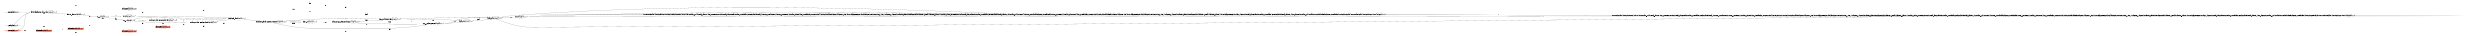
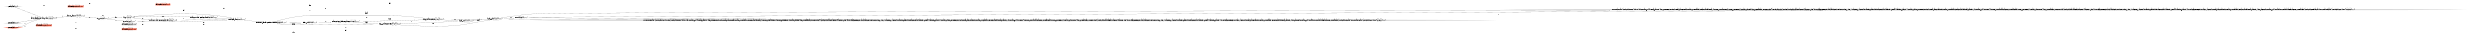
  digraph {
    rankdir=LR
    node [fillcolor=white shape=ellipse style=filled]
    edge [arrowhead=odot style=bold]
    n1 [label="final int size = leaves.size()@@@4@@@['1', '1', '1']"]
    n2 [label="size == 0@@@5@@@['1', '1', '1']" shape=diamond]
    n3 [label="size == 1@@@8@@@['1', '1', '1']" shape=diamond]
    n4 [fillcolor=lightgray label="return new NumericDocValues(){@Override public int docID(){return docID}@Override public int nextDoc(){while (true) {while (currentValues == null) {if (nextLeaf == leaves.size()) {docID = NO_MORE_DOCSreturn docID}currentLeaf = leaves.get(nextLeaf)currentValues = currentLeaf.reader().getNumericDocValues(field)nextLeaf++}int newDocID = currentValues.nextDoc()if (newDocID == NO_MORE_DOCS) {currentValues = nullcontinue}{docID = currentLeaf.docBase + newDocIDreturn docID}}}@Override public int advance(int targetDocID){if (targetDocID <= docID) {throw new IllegalArgumentException(\"can only advance beyond current document: on docID=\" + docID + \" but targetDocID=\" + targetDocID)}int readerIndex = ReaderUtil.subIndex(targetDocID,leaves)if (readerIndex >= nextLeaf) {if (readerIndex == leaves.size()) {currentValues = nulldocID = NO_MORE_DOCSreturn docID}currentLeaf = leaves.get(readerIndex)currentValues = currentLeaf.reader().getNumericDocValues(field)nextLeaf = readerIndex + 1if (currentValues == null) {return nextDoc()}}int newDocID = currentValues.advance(targetDocID - currentLeaf.docBase)if (newDocID == NO_MORE_DOCS) {currentValues = nullreturn nextDoc()}{docID = currentLeaf.docBase + newDocIDreturn docID}}@Override public boolean advanceExact(int targetDocID){if (targetDocID < docID) {throw new IllegalArgumentException(\"can only advance beyond current document: on docID=\" + docID + \" but targetDocID=\" + targetDocID)}int readerIndex = ReaderUtil.subIndex(targetDocID,leaves)if (readerIndex >= nextLeaf) {if (readerIndex == leaves.size()) {throw new IllegalArgumentException(\"Out of range: \" + targetDocID)}currentLeaf = leaves.get(readerIndex)currentValues = currentLeaf.reader().getNumericDocValues(field)nextLeaf = readerIndex + 1}docID = targetDocIDif (currentValues == null) {return false}return currentValues.advanceExact(targetDocID - currentLeaf.docBase)}@Override public long longValue(){return currentValues.longValue()}@Override public long cost(){return 0}}@@@25@@@['1', '1', '0']"]
    n5 [fillcolor=lightgray label="return new BinaryDocValues(){@Override public int nextDoc(){while (true) {while (currentValues == null) {if (nextLeaf == leaves.size()) {docID = NO_MORE_DOCSreturn docID}currentLeaf = leaves.get(nextLeaf)currentValues = currentLeaf.reader().getBinaryDocValues(field)nextLeaf++}int newDocID = currentValues.nextDoc()if (newDocID == NO_MORE_DOCS) {currentValues = nullcontinue}{docID = currentLeaf.docBase + newDocIDreturn docID}}}@Override public int docID(){return docID}@Override public int advance(int targetDocID){if (targetDocID <= docID) {throw new IllegalArgumentException(\"can only advance beyond current document: on docID=\" + docID + \" but targetDocID=\" + targetDocID)}int readerIndex = ReaderUtil.subIndex(targetDocID,leaves)if (readerIndex >= nextLeaf) {if (readerIndex == leaves.size()) {currentValues = nulldocID = NO_MORE_DOCSreturn docID}currentLeaf = leaves.get(readerIndex)currentValues = currentLeaf.reader().getBinaryDocValues(field)nextLeaf = readerIndex + 1if (currentValues == null) {return nextDoc()}}int newDocID = currentValues.advance(targetDocID - currentLeaf.docBase)if (newDocID == NO_MORE_DOCS) {currentValues = nullreturn nextDoc()}{docID = currentLeaf.docBase + newDocIDreturn docID}}@Override public boolean advanceExact(int targetDocID){if (targetDocID <= docID) {throw new IllegalArgumentException(\"can only advance beyond current document: on docID=\" + docID + \" but targetDocID=\" + targetDocID)}int readerIndex = ReaderUtil.subIndex(targetDocID,leaves)if (readerIndex >= nextLeaf) {if (readerIndex == leaves.size()) {throw new IllegalArgumentException(\"Out of range: \" + targetDocID)}currentLeaf = leaves.get(readerIndex)currentValues = currentLeaf.reader().getBinaryDocValues(field)nextLeaf = readerIndex + 1}docID = targetDocIDif (currentValues == null) {return false}return currentValues.advanceExact(targetDocID - currentLeaf.docBase)}@Override public BytesRef binaryValue(){return currentValues.binaryValue()}@Override public long cost(){return 0}}@@@25@@@['0', '0', '1']"]
    n6 [label="return null@@@6@@@['1', '1', '1']"]
    n7 [label="return leaves.get(0).reader().getBinaryDocValues(field)@@@9@@@['0', '0', '1']"]
    n8 [label="boolean anyReal = false@@@11@@@['1', '1', '1']"]
    n9 [label="return leaves.get(0).reader().getNumericDocValues(field)@@@9@@@['1', '1', '0']"]
    n10 [fillcolor=tomato label="final IndexReader r@@@2@@@['1', '1', '0']" shape=box]
    n11 [fillcolor=tomato label="final IndexReader r@@@2@@@['0', '0', '1']" shape=box]
    n12 [label="DocValuesType dvType = fieldInfo.getDocValuesType()@@@15@@@['1', '1', '1']"]
    n13 [label="dvType == DocValuesType.NUMERIC@@@16@@@['1', '1', '0']" shape=diamond]
    n14 [label="dvType == DocValuesType.BINARY@@@16@@@['0', '0', '1']" shape=diamond]
    n15 [label="FieldInfo fieldInfo = leaf.reader().getFieldInfos().fieldInfo(field)@@@13@@@['1', '1', '1']"]
    n16 [label="anyReal == false@@@22@@@['1', '1', '1']" shape=diamond]
    n17 [label="anyReal = true@@@17@@@['1', '1', '1']"]
    n18 [label="final List<LeafReaderContext> leaves = r.leaves()@@@3@@@['1', '1', '1']"]
    n19 [label="fieldInfo != null@@@14@@@['1', '1', '1']" shape=diamond]
    n20 [label="return null@@@23@@@['1', '1', '1']"]
    n21 [fillcolor=lightgray label="getBinaryValues['0', '0', '1']" shape=diamond]
    n22 [fillcolor=tomato label="final String field@@@2@@@['0', '0', '1']" shape=box]
    n23 [fillcolor=tomato label="getNumericValues['1', '0', '0']" shape=diamond]
    n24 [fillcolor=tomato label="final String field@@@2@@@['1', '0', '0']" shape=box]
    n25 [fillcolor=lightgray label="getNumericValues['0', '1', '0']" shape=diamond]
    n26 [fillcolor=lightgray label="final String field@@@2@@@['0', '1', '0']" shape=box]
    n1 -> n2
    n1 -> n2 [label=size style=solid]
    n1 -> n3 [label=size style=solid]
    n1 -> n4 [arrowhead=dot label=size style=solid]
    n1 -> n5 [label=size style=solid]
    n2 -> n3 [arrowhead=dot label=false style=dotted]
    n2 -> n3 [arrowhead=dot]
    n2 -> n6 [arrowhead=dot label=true style=dotted]
    n2 -> n6
    n3 -> n7 [label=true style=dotted]
    n3 -> n7 [arrowhead=dot]
    n3 -> n8 [arrowhead=dot]
    n3 -> n9 [arrowhead=dot label=true style=dotted]
    n3 -> n9 [arrowhead=dot]
    n4 -> n5 [arrowhead=dot label=0 style=dashed]
    n6 -> n8 [arrowhead=dot]
    n7 -> n8
    n8 -> n15 [arrowhead=dot]
    n8 -> n16 [label=anyReal style=solid]
    n9 -> n7 [arrowhead=dot label=0 style=dashed]
    n9 -> n8
    n10 -> n11 [arrowhead=dot label=0 style=dashed]
    n12 -> n13
    n12 -> n13 [label=dvType style=solid]
    n12 -> n14 [arrowhead=dot label=dvType style=solid]
    n12 -> n14
    n13 -> n14 [arrowhead=dot label=0 style=dashed]
    n13 -> n15 [arrowhead=dot]
    n13 -> n16
    n13 -> n17
    n13 -> n17 [label=true style=dotted]
    n14 -> n15
    n14 -> n16 [arrowhead=dot]
    n14 -> n17 [label=true style=dotted]
    n14 -> n17
    n15 -> n19 [arrowhead=dot label=fieldInfo style=solid]
    n15 -> n19 [arrowhead=dot]
    n16 -> n4 [arrowhead=dot]
    n16 -> n5 [arrowhead=dot]
    n16 -> n20 [label=true style=dotted]
    n16 -> n20
    n17 -> n16 [label=anyReal style=solid]
    n17 -> n16
    n18 -> n1 [arrowhead=dot]
    n18 -> n4 [label=leaves style=solid]
    n18 -> n5 [label=leaves style=solid]
    n19 -> n12 [arrowhead=dot]
    n19 -> n12 [arrowhead=dot label=true style=dotted]
    n19 -> n13 [label=true style=dotted]
    n19 -> n14 [label=true style=dotted]
    n19 -> n15
    n20 -> n4 [arrowhead=dot]
    n20 -> n5 [arrowhead=dot]
    n21 -> n11 [label=true style=dotted]
    n21 -> n18
    n21 -> n22 [arrowhead=dot label=true style=dotted]
    n22 -> n5 [arrowhead=dot label=field style=solid]
    n22 -> n7 [label=field style=solid]
    n22 -> n15 [label=field style=solid]
    n23 -> n10 [label=true style=dotted]
    n23 -> n18 [arrowhead=dot]
    n23 -> n24 [label=true style=dotted]
    n24 -> n4 [label=field style=solid]
    n24 -> n9 [label=field style=solid]
    n24 -> n15 [label=field style=solid]
-   n25 -> n1 [arrowhead=dot label=true style=dotted]
+   n25 -> n10 [arrowhead=dot label=true style=dotted]
    n25 -> n18
    n25 -> n26 [arrowhead=dot label=true style=dotted]
    n26 -> n4 [arrowhead=dot label=field style=solid]
    n26 -> n9 [label=field style=solid]
    n26 -> n15 [label=field style=solid]
  }
